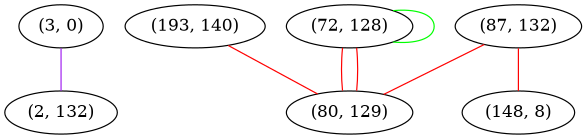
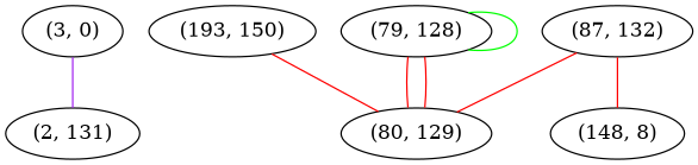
  graph {
    edge [color=red weight=1]
    n1 [label="(3, 0)"]
-   "(2, 131)" [label="(2, 132)"]
-   "(193, 140)"
+   "(2, 131)"
+   "(193, 140)" [label="(193, 150)"]
    "(80, 129)"
-   "(79, 128)" [label="(72, 128)"]
+   "(79, 128)"
    n6 [label="(87, 132)"]
    "(148, 8)"
    n1 -- "(2, 131)" [color=purple weight=4]
    "(193, 140)" -- "(80, 129)"
    "(79, 128)" -- "(80, 129)"
    "(79, 128)" -- "(80, 129)"
    "(79, 128)" -- "(79, 128)" [color=green weight=2]
    n6 -- "(80, 129)"
    n6 -- "(148, 8)"
  }
